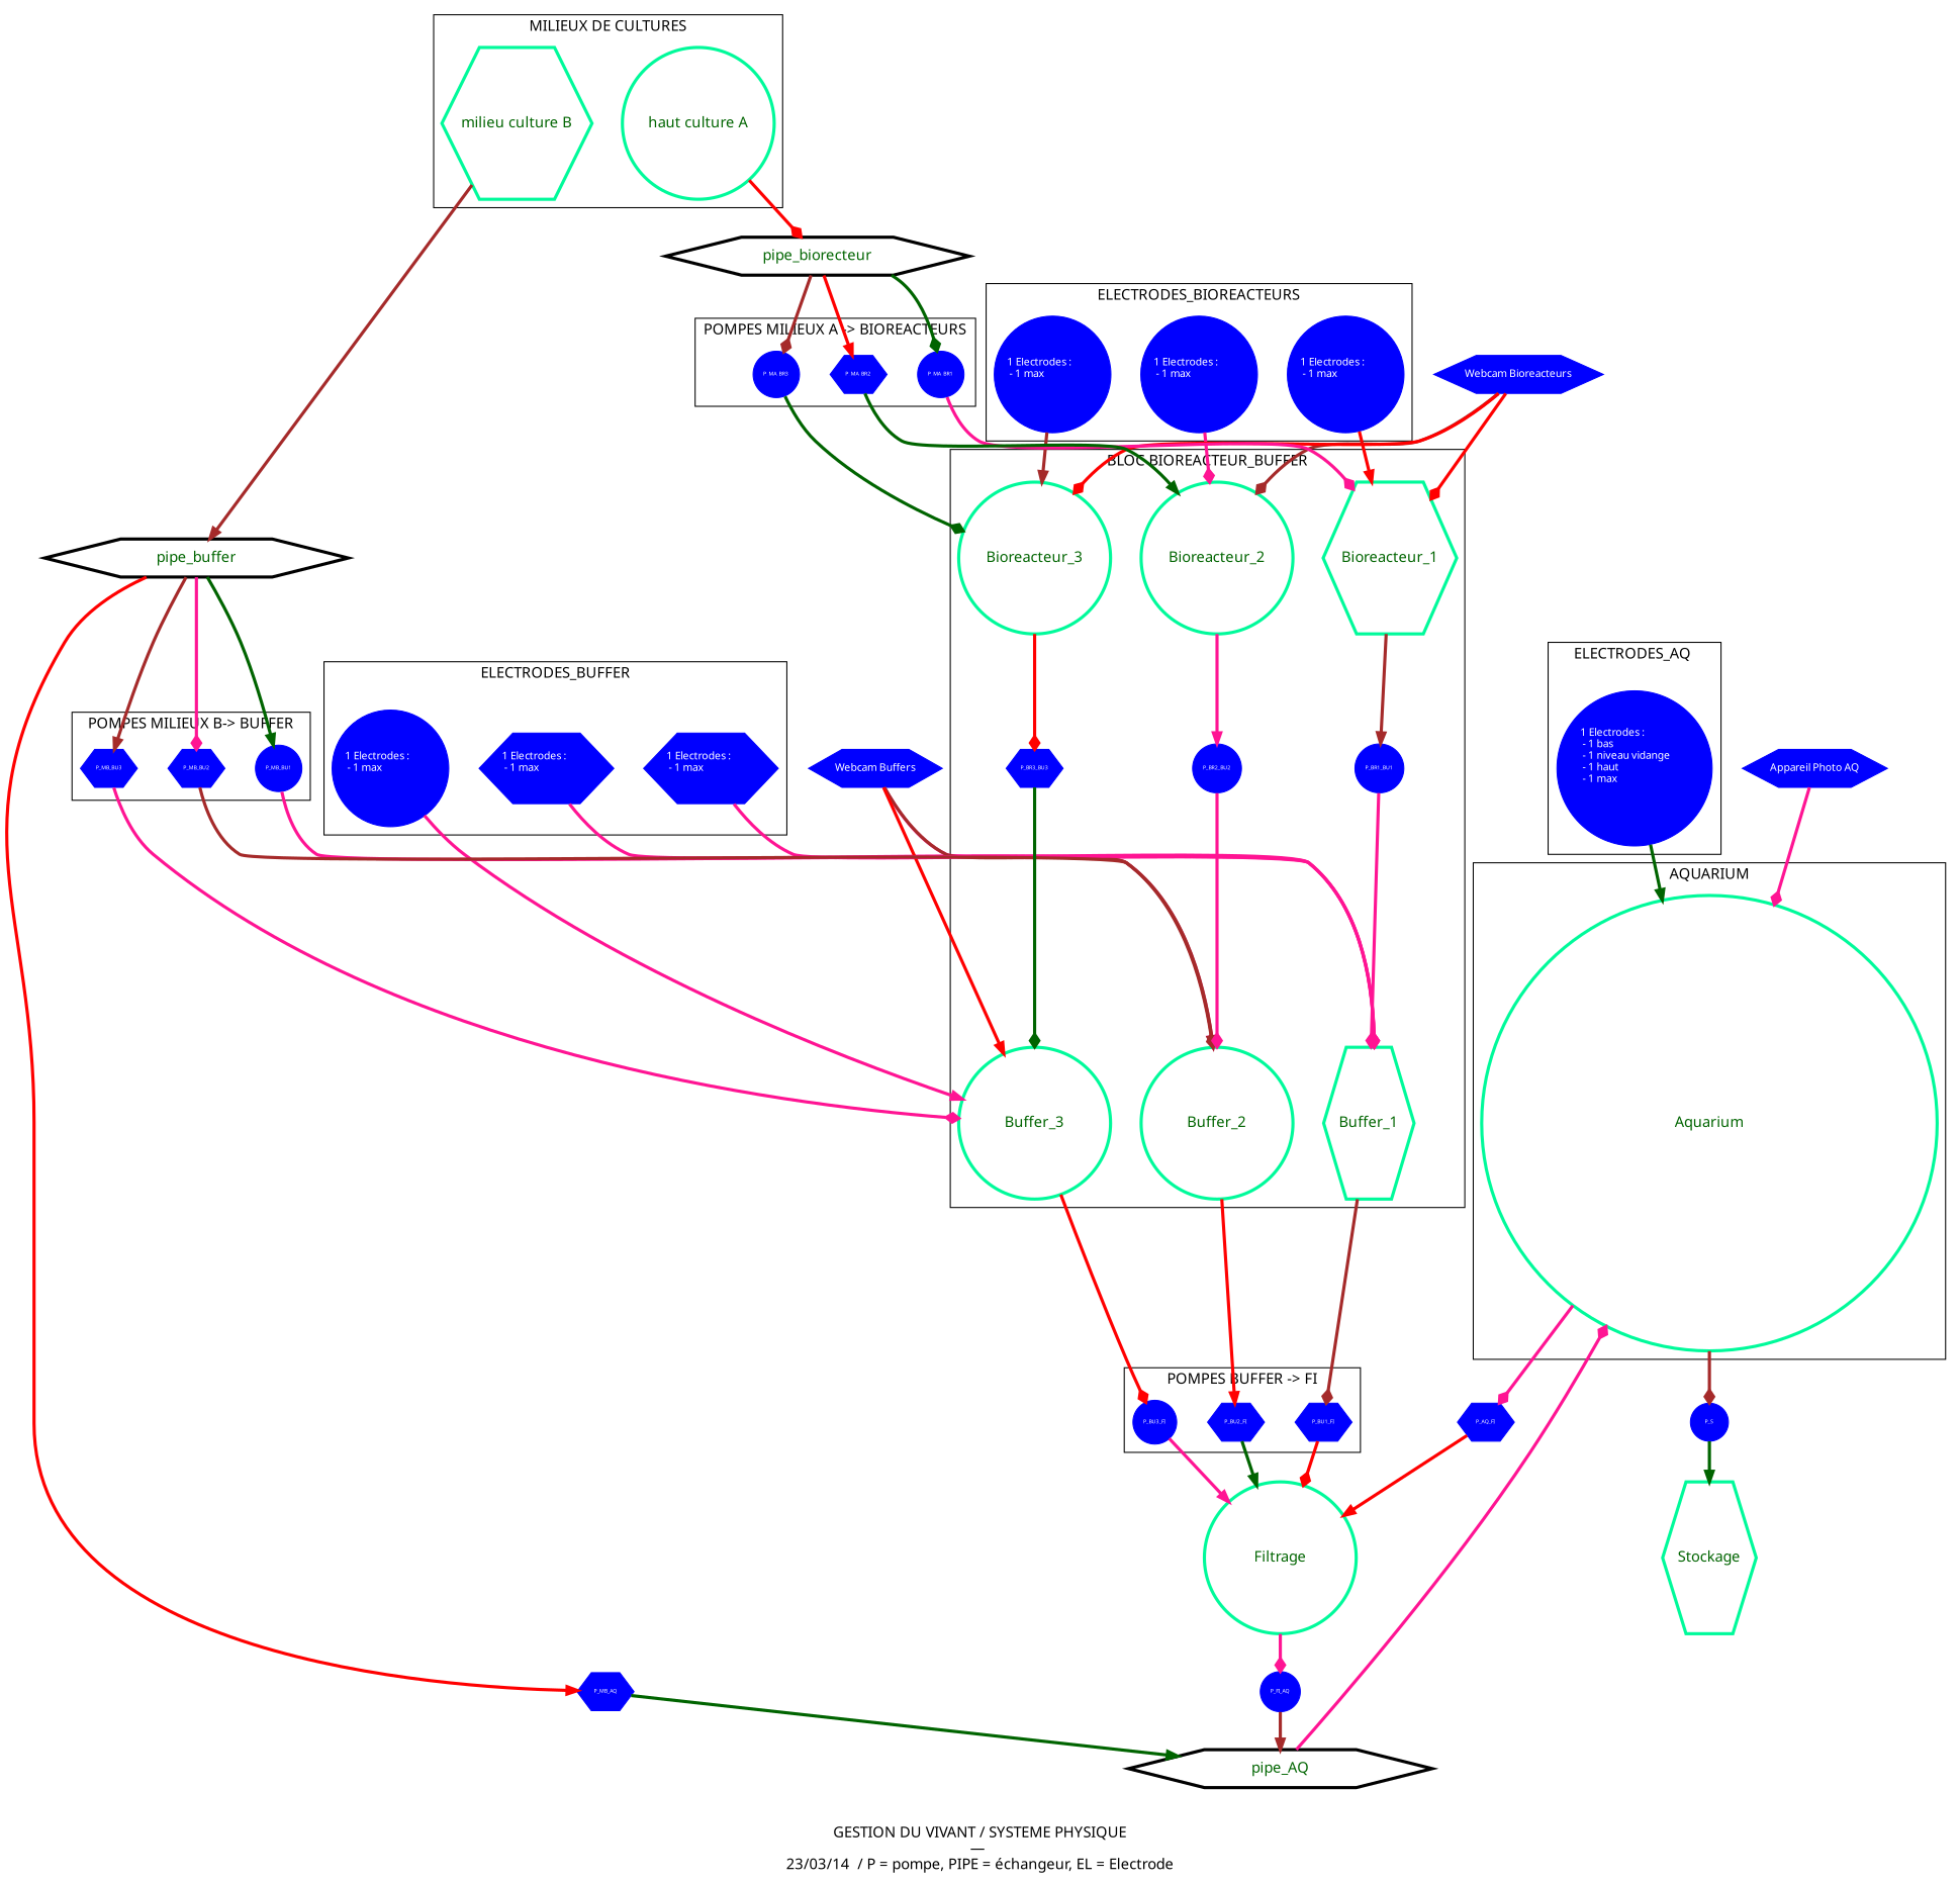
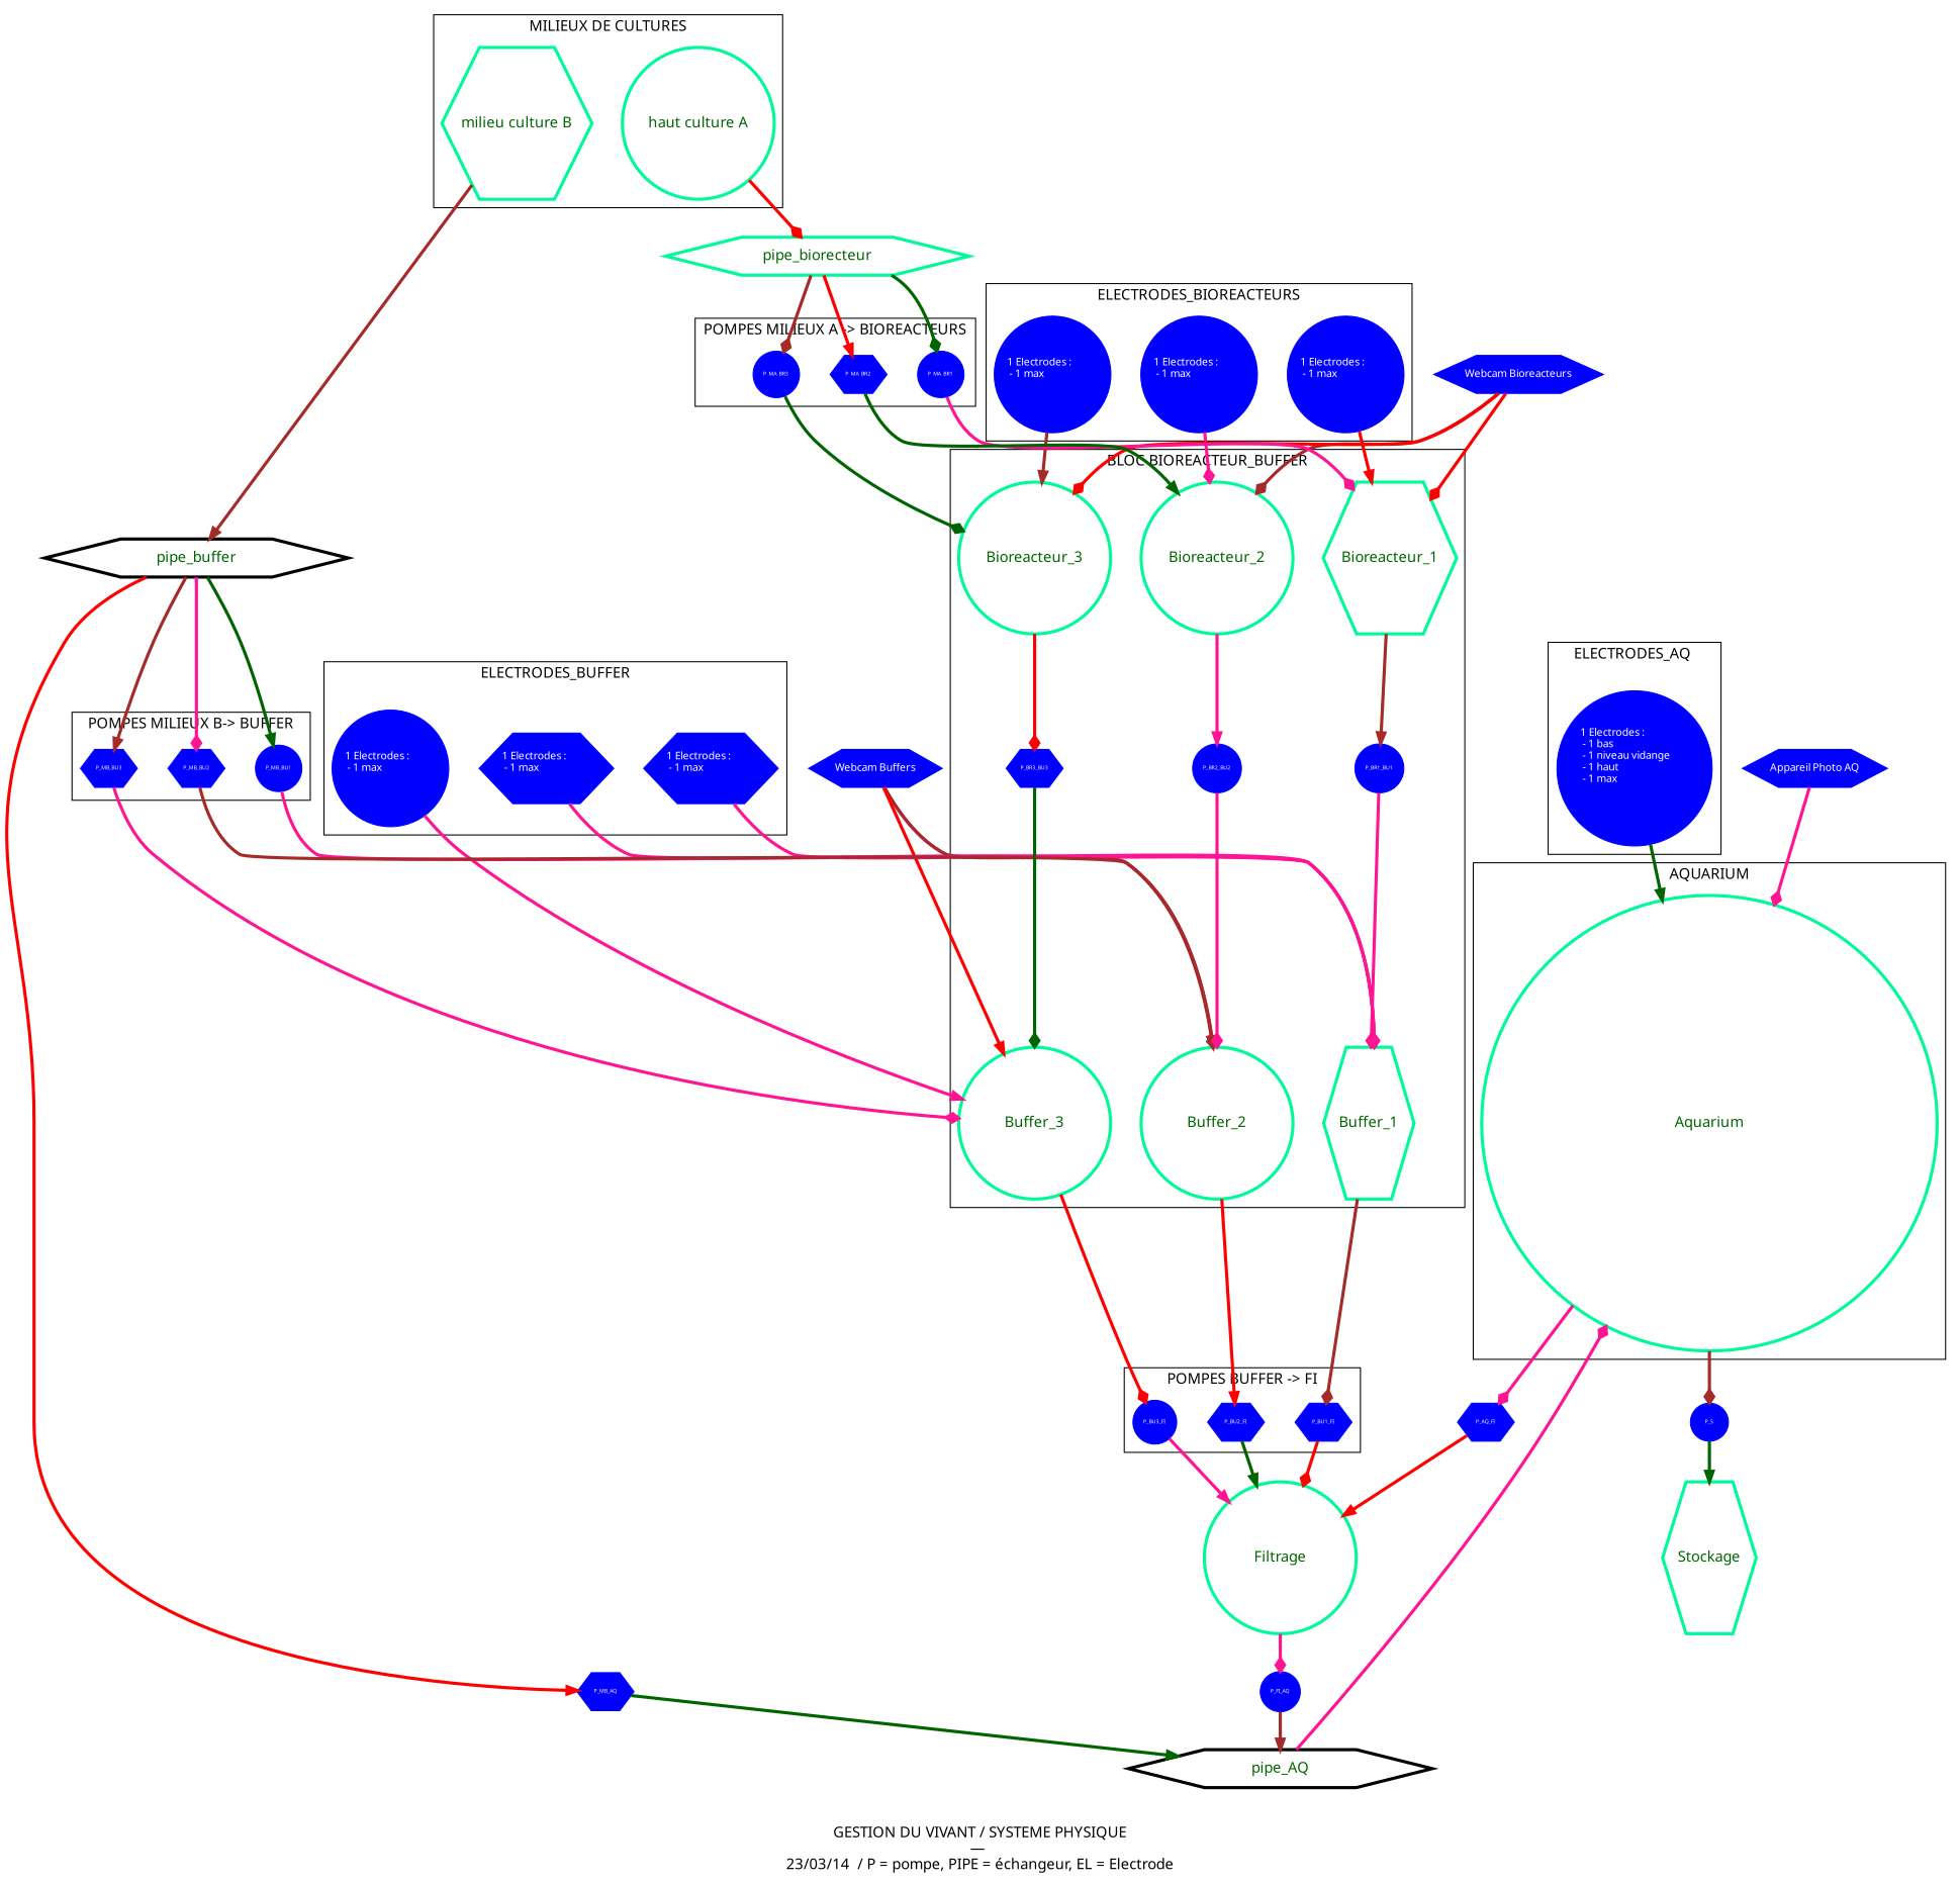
  digraph {
    fontname=myriadpro
    fontsize=14
    label="\n\nGESTION DU VIVANT / SYSTEME PHYSIQUE\n— \n23/03/14  / P = pompe, PIPE = échangeur, EL = Electrode"
    nodesep=.4
    rankdir=TP
    node [color=blue fontcolor=white fontname=myriadpro fontsize=5 shape=hexagon style=filled]
    edge [arrowhead=diamond color=deeppink fontname=monaco fontsize=10 penwidth=3]
    n1 [color=mediumspringgreen fontcolor=darkgreen fontsize=14 height=2 label="milieu culture B" penwidth=3 width=1 style=""]
    n2 [color=mediumspringgreen fontcolor=darkgreen fontsize=14 height=2 label="haut culture A" penwidth=3 shape=circle width=1 style=""]
    n3 [color=mediumspringgreen fontcolor=darkgreen fontsize=14 height=2 label=Aquarium penwidth=3 shape=circle width=6 style=""]
    n4 [color=mediumspringgreen fontcolor=darkgreen fontsize=14 height=2 label=Bioreacteur_1 penwidth=3 width=1 style=""]
    n5 [color=mediumspringgreen fontcolor=darkgreen fontsize=14 height=2 label=Bioreacteur_2 penwidth=3 shape=circle width=1 style=""]
    n6 [color=mediumspringgreen fontcolor=darkgreen fontsize=14 height=2 label=Bioreacteur_3 penwidth=3 shape=circle width=1 style=""]
    n7 [color=mediumspringgreen fontcolor=darkgreen fontsize=14 height=2 label=Buffer_1 penwidth=3 width=1 style=""]
    n8 [color=mediumspringgreen fontcolor=darkgreen fontsize=14 height=2 label=Buffer_2 penwidth=3 shape=circle width=1 style=""]
    n9 [color=mediumspringgreen fontcolor=darkgreen fontsize=14 height=2 label=Buffer_3 penwidth=3 shape=circle width=1 style=""]
    n10 [color=mediumspringgreen fontcolor=darkgreen fontsize=14 height=2 label=Stockage penwidth=3 width=1 style=""]
    n11 [color=mediumspringgreen fontcolor=darkgreen fontsize=14 height=2 label=Filtrage penwidth=3 shape=circle width=1 style=""]
-   pipe_biorecteur [color=mediumspringyellow fontcolor=darkgreen fontsize=14 penwidth=3 width=4 style=""]
+   pipe_biorecteur [color=mediumspringgreen fontcolor=darkgreen fontsize=14 penwidth=3 width=4 style=""]
    pipe_buffer [color=mediumspringyellow fontcolor=darkgreen fontsize=14 penwidth=3 width=4 style=""]
    pipe_AQ [color=mediumspringyellow fontcolor=darkgreen fontsize=14 penwidth=3 width=4 style=""]
    n15 [fontsize=10 label="1 Electrodes :\l - 1 max \l  " shape=circle]
    n16 [fontsize=10 label="1 Electrodes :\l - 1 max \l  " shape=circle]
    n17 [fontsize=10 label="1 Electrodes :\l - 1 max \l  " shape=circle]
    n18 [fontsize=10 label="1 Electrodes :\l - 1 max \l  "]
    n19 [fontsize=10 label="1 Electrodes :\l - 1 max \l  "]
    n20 [fontsize=10 label="1 Electrodes :\l - 1 max \l  " shape=circle]
    n21 [fontsize=10 label="1 Electrodes :\l - 1 bas \l - 1 niveau vidange \l - 1 haut\l - 1 max\l\l " shape=circle]
    n22 [fontsize=10 label="Webcam Bioreacteurs"]
    n23 [fontsize=10 label="Webcam Buffers"]
    n24 [fontsize=10 label="Appareil Photo AQ"]
    P_MA_BR1 [shape=circle]
    P_MA_BR2
    P_MA_BR3 [shape=circle]
    P_MB_BU1 [shape=circle]
    P_MB_BU2
    P_MB_BU3
    P_BU1_FI
    P_BU2_FI
    P_BU3_FI [shape=circle]
    P_BR1_BU1 [shape=circle]
    P_BR2_BU2 [shape=circle]
    P_BR3_BU3
    P_MB_AQ
    P_AQ_FI
    P_FI_AQ [shape=circle]
    P_S [shape=circle]
    subgraph sub_1 {
      n4
      n5
      n6
      n7
      n8
      n9
      n10
      n11
      subgraph cluster_2 {
        label="MILIEUX DE CULTURES"
        n1
        n2
      }
      subgraph cluster_3 {
        label=AQUARIUM
        n3
      }
    }
    subgraph sub_4 {
      label=CULTURES
      pipe_biorecteur
      pipe_buffer
      pipe_AQ
    }
    subgraph sub_5 {
      n15
      n16
      n17
      n18
      n19
      n20
      n21
      n22
      n23
      n24
    }
    subgraph cluster_6 {
      label="ELECTRODES_BIOREACTEURS\n"
      n15
      n16
      n17
    }
    subgraph cluster_7 {
      label="ELECTRODES_BUFFER\n "
      n18
      n19
      n20
    }
    subgraph cluster_8 {
      label="ELECTRODES_AQ \n "
      n21
    }
    subgraph sub_9 {
      P_MB_AQ
      P_AQ_FI
      P_FI_AQ
      P_S
      subgraph cluster_10 {
        label="POMPES MILIEUX A -> BIOREACTEURS"
        P_MA_BR1
        P_MA_BR2
        P_MA_BR3
      }
      subgraph cluster_11 {
        label="POMPES MILIEUX B-> BUFFER"
        P_MB_BU1
        P_MB_BU2
        P_MB_BU3
      }
      subgraph cluster_12 {
        label="POMPES BUFFER -> FI"
        P_BU1_FI
        P_BU2_FI
        P_BU3_FI
      }
      subgraph cluster_13 {
        label="BLOC BIOREACTEUR_BUFFER"
        n4
        n5
        n6
        n7
        n8
        n9
        P_BR1_BU1
        P_BR2_BU2
        P_BR3_BU3
      }
    }
    subgraph sub_14 {
      n1
      n2
      n3
      n4
      n5
      n6
      n7
      n8
      n9
      n10
      n11
      pipe_biorecteur
      pipe_buffer
      pipe_AQ
      n15
      n16
      n17
      n18
      n19
      n20
      n21
      n22
      n23
      n24
      P_MA_BR1
      P_MA_BR2
      P_MA_BR3
      P_MB_BU1
      P_MB_BU2
      P_MB_BU3
      P_BU1_FI
      P_BU2_FI
      P_BU3_FI
      P_BR1_BU1
      P_BR2_BU2
      P_BR3_BU3
      P_MB_AQ
      P_AQ_FI
      P_FI_AQ
      P_S
    }
    n1 -> pipe_buffer [arrowhead=normal color=brown]
    n2 -> pipe_biorecteur [color=red]
    n3 -> P_AQ_FI
    n3 -> P_S [color=brown]
    n4 -> P_BR1_BU1 [arrowhead=normal color=brown]
    n5 -> P_BR2_BU2 [arrowhead=normal]
    n6 -> P_BR3_BU3 [color=red]
    n7 -> P_BU1_FI [color=brown]
    n8 -> P_BU2_FI [arrowhead=normal color=red]
    n9 -> P_BU3_FI [color=red]
    n11 -> P_FI_AQ
    pipe_biorecteur -> P_MA_BR1 [color=darkgreen]
    pipe_biorecteur -> P_MA_BR2 [arrowhead=normal color=red]
    pipe_biorecteur -> P_MA_BR3 [color=brown]
    pipe_buffer -> P_MB_BU1 [arrowhead=normal color=darkgreen]
    pipe_buffer -> P_MB_BU2
    pipe_buffer -> P_MB_BU3 [arrowhead=normal color=brown]
    pipe_buffer -> P_MB_AQ [arrowhead=normal color=red]
    pipe_AQ -> n3
    n15 -> n4 [arrowhead=normal color=red]
    n16 -> n5
    n17 -> n6 [arrowhead=normal color=brown]
    n18 -> n7
    n19 -> n8 [arrowhead=normal]
    n20 -> n9 [arrowhead=normal]
    n21 -> n3 [arrowhead=normal color=darkgreen]
    n22 -> n4 [color=red]
    n22 -> n5 [color=brown]
    n22 -> n6 [color=red]
    n23 -> n7
    n23 -> n8 [color=brown]
    n23 -> n9 [arrowhead=normal color=red]
    n24 -> n3
    P_MA_BR1 -> n4
    P_MA_BR2 -> n5 [arrowhead=normal color=darkgreen]
    P_MA_BR3 -> n6 [color=darkgreen]
    P_MB_BU1 -> n7
    P_MB_BU2 -> n8 [arrowhead=normal color=brown]
    P_MB_BU3 -> n9
    P_BU1_FI -> n11 [color=red]
    P_BU2_FI -> n11 [arrowhead=normal color=darkgreen]
    P_BU3_FI -> n11 [arrowhead=normal]
    P_BR1_BU1 -> n7
    P_BR2_BU2 -> n8
    P_BR3_BU3 -> n9 [color=darkgreen]
    P_MB_AQ -> pipe_AQ [arrowhead=normal color=darkgreen]
    P_AQ_FI -> n11 [arrowhead=normal color=red]
    P_FI_AQ -> pipe_AQ [arrowhead=normal color=brown]
    P_S -> n10 [arrowhead=normal color=darkgreen]
  }
